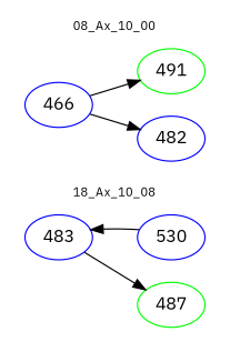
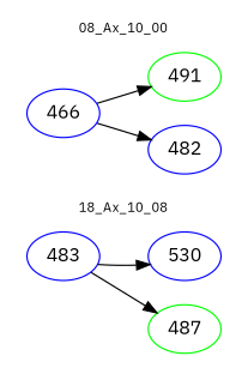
  digraph {
    fontname="IBM Plex Sans"
    rankdir=LR
    node [color=blue fontname="IBM Plex Sans"]
    edge [color=black fontname="IBM Plex Sans"]
    n1 [label=483]
    n2 [color=green label=487]
    n3 [label=530]
    n4 [label=466]
    n5 [label=482]
    n6 [color=green label=491]
    subgraph cluster_1 {
      color=white
      fontsize=10
      label="18_Ax_10_08"
      n1
      n2
      n3
    }
    subgraph cluster_2 {
      color=white
      fontsize=10
      label="08_Ax_10_00"
      n4
      n5
      n6
    }
    n1 -> n2
-   n3 -> n1
+   n1 -> n3
    n4 -> n5
    n4 -> n6
  }
